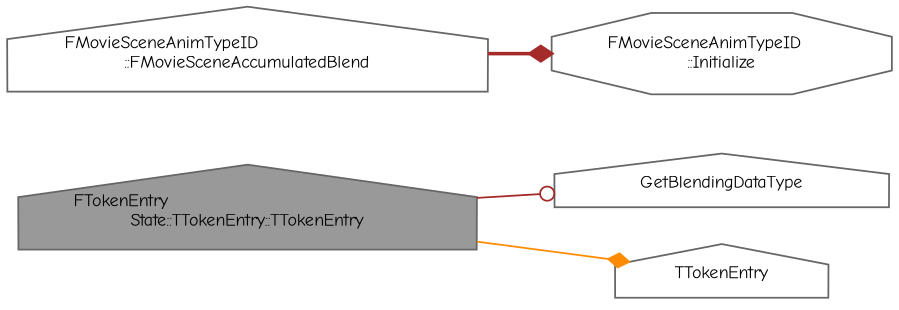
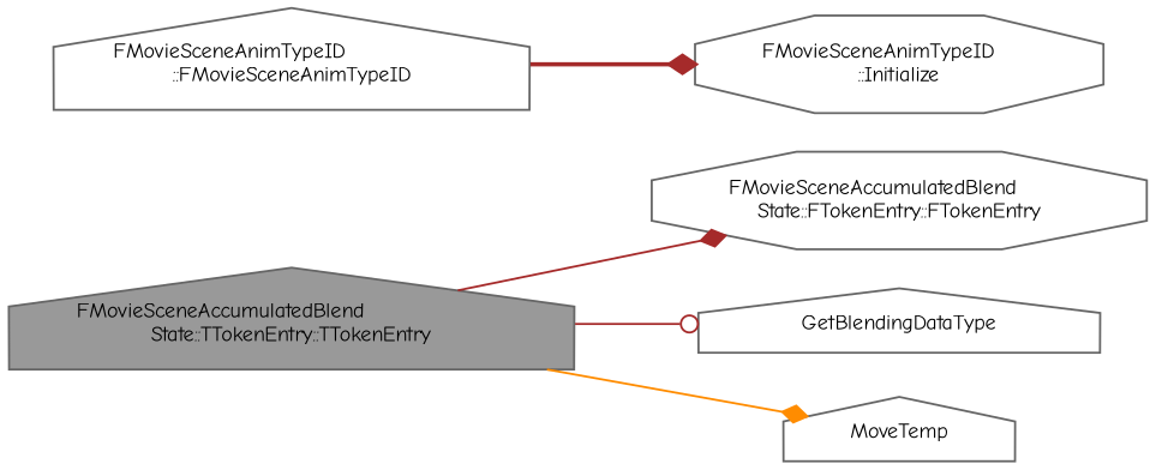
  digraph {
    fontname="Comic Neue"
    rankdir=LR
    node [color=grey40 fillcolor=white fontname="Comic Neue" fontsize=10 shape=house style=filled]
    edge [arrowhead=diamond color=brown fontname="Comic Neue" fontsize=10 labelfontname=Helvetica labelfontsize=10 style=solid]
-   n1 [color=gray40 fillcolor=grey60 fontcolor=black height=0.2 label="FTokenEntry\lState::TTokenEntry::TTokenEntry" width=0.4]
+   n1 [color=gray40 fillcolor=grey60 fontcolor=black height=0.2 label="FMovieSceneAccumulatedBlend\lState::TTokenEntry::TTokenEntry" width=0.4]
+   n2 [height=0.2 label="FMovieSceneAccumulatedBlend\lState::FTokenEntry::FTokenEntry" shape=octagon width=0.4]
    n3 [height=0.2 label=GetBlendingDataType width=0.4]
-   n4 [height=0.2 label=TTokenEntry width=0.4]
-   n5 [height=0.2 label="FMovieSceneAnimTypeID\l::FMovieSceneAccumulatedBlend" width=0.4]
+   n4 [height=0.2 label=MoveTemp width=0.4]
+   n5 [height=0.2 label="FMovieSceneAnimTypeID\l::FMovieSceneAnimTypeID" width=0.4]
    n6 [height=0.2 label="FMovieSceneAnimTypeID\l::Initialize" shape=octagon width=0.4]
+   n1 -> n2
    n1 -> n3 [arrowhead=odot]
    n1 -> n4 [color=darkorange]
    n5 -> n6 [style=bold]
  }
